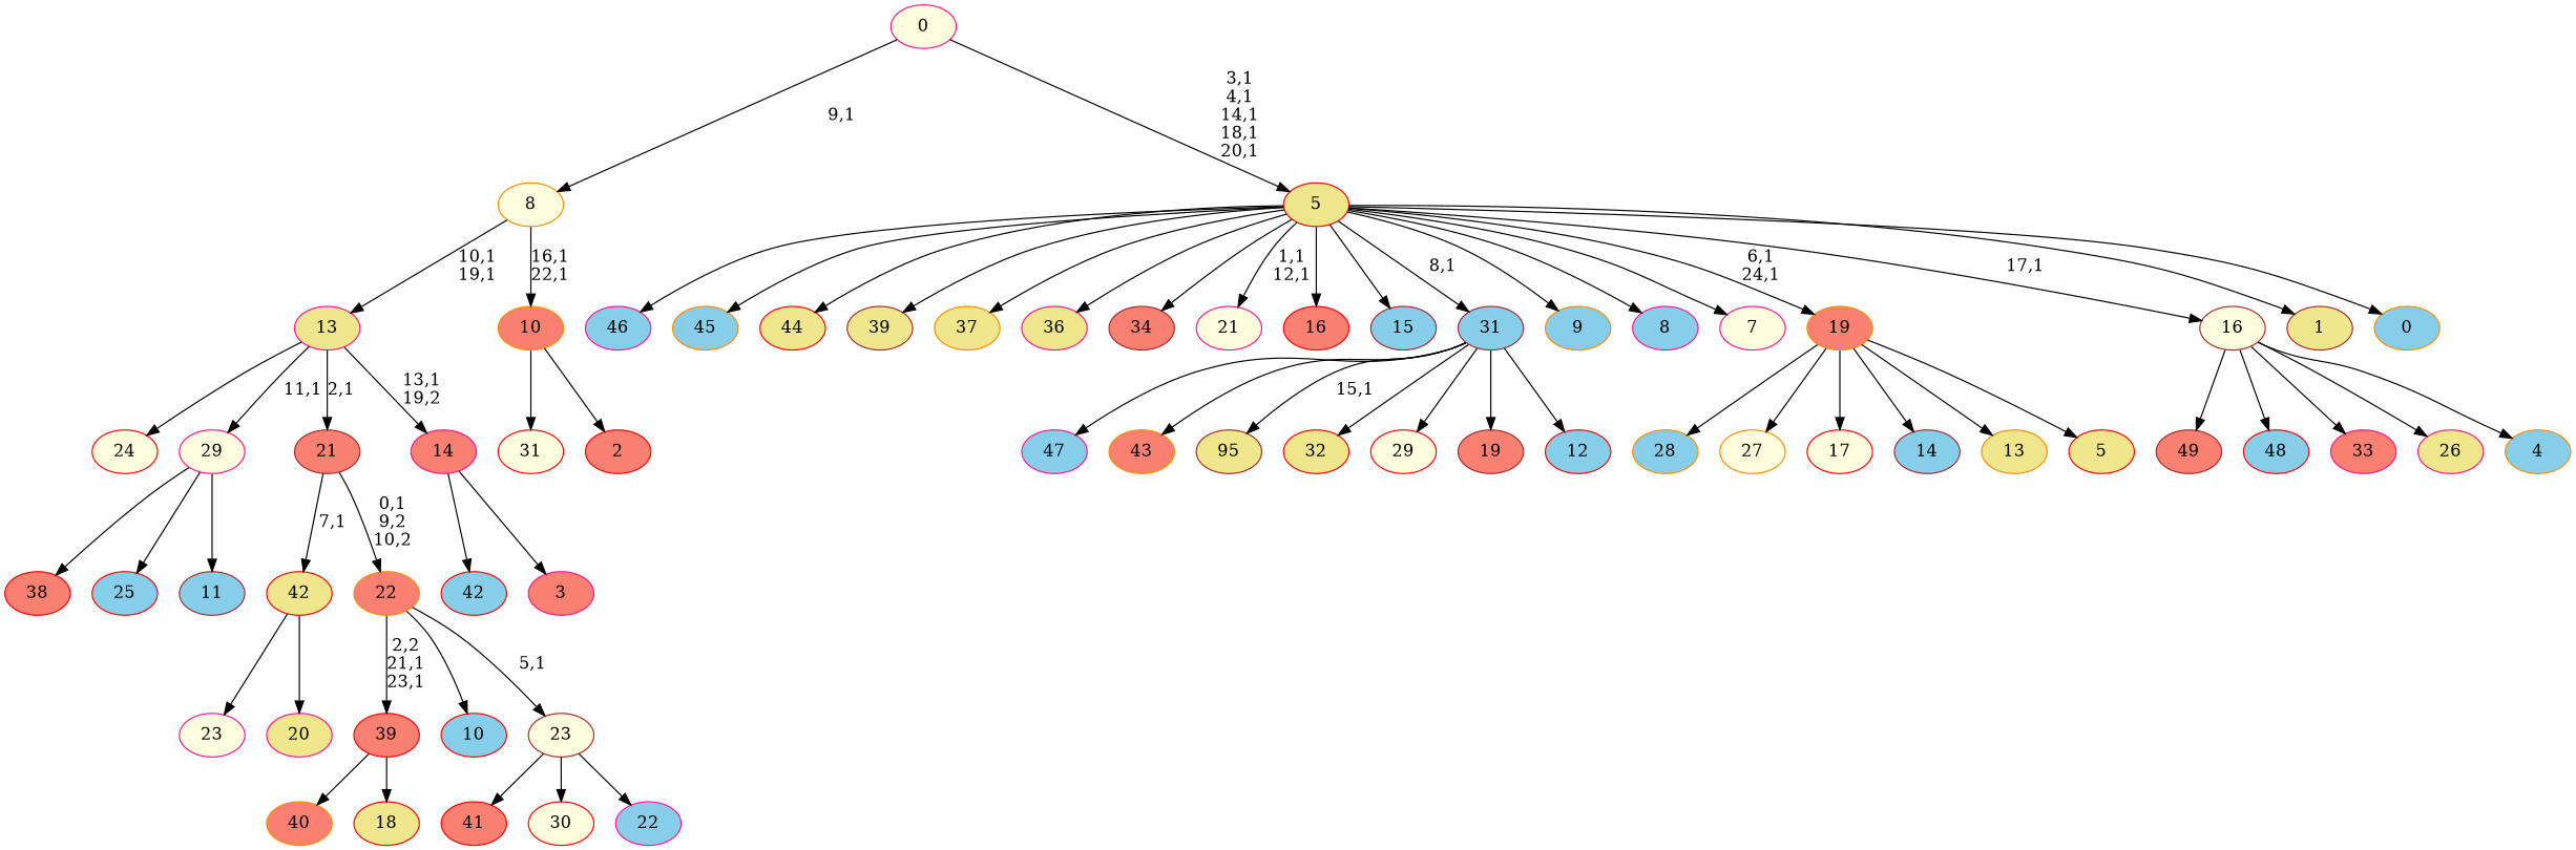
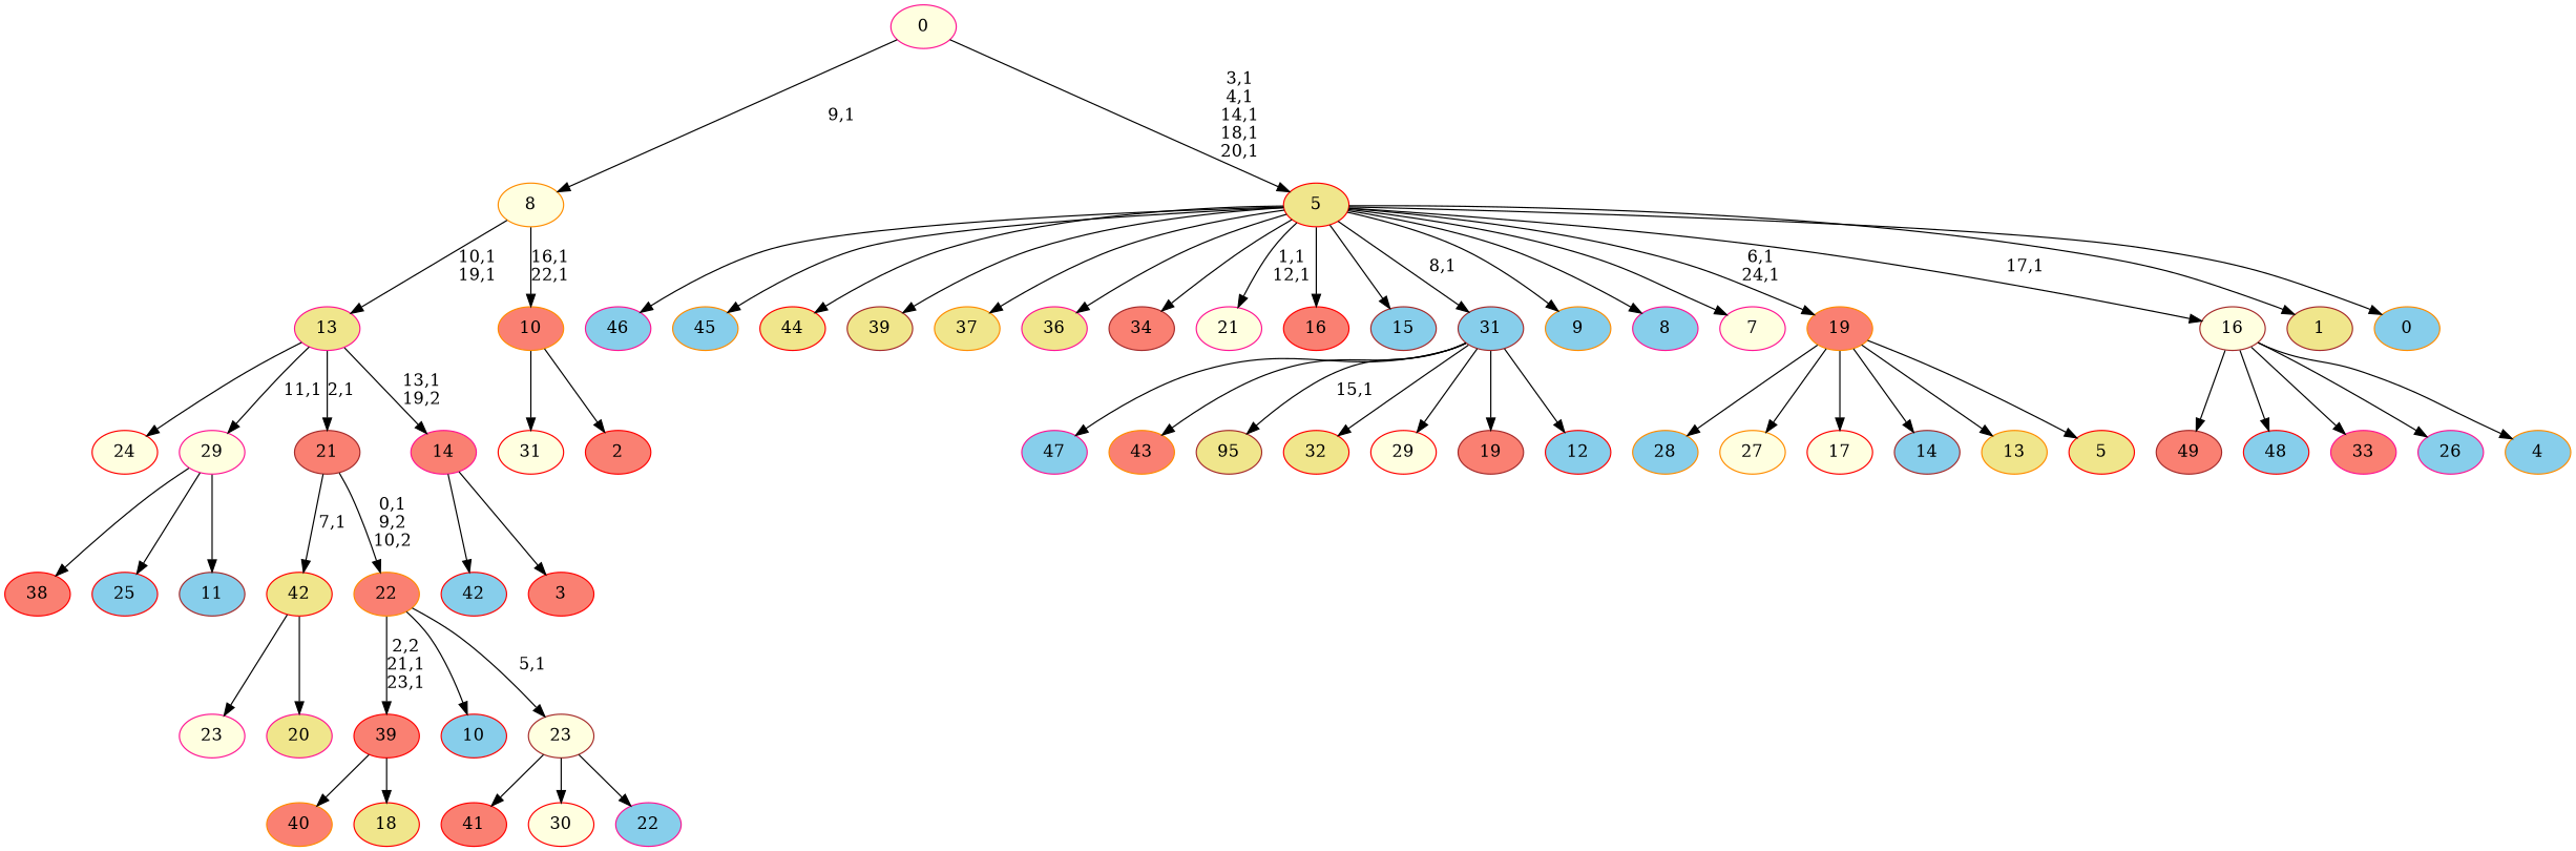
  digraph {
    node [color=red fillcolor=skyblue style=filled]
    n1 [color=brown fillcolor=salmon label=49]
    n2 [label=48]
    n3 [color=deeppink label=47]
    n4 [color=deeppink label=46]
    n5 [color=darkorange label=45]
    n6 [fillcolor=khaki label=44]
    n7 [color=darkorange fillcolor=salmon label=43]
    n8 [label=42]
    n9 [fillcolor=salmon label=41]
    n10 [color=darkorange fillcolor=salmon label=40]
    n11 [color=brown fillcolor=khaki label=39]
    n12 [fillcolor=salmon label=38]
    n13 [color=darkorange fillcolor=khaki label=37]
    n14 [color=deeppink fillcolor=khaki label=36]
    n15 [color=brown fillcolor=khaki label=95]
    n16 [color=brown fillcolor=salmon label=34]
    n17 [color=deeppink fillcolor=salmon label=33]
    n18 [fillcolor=khaki label=32]
    n19 [fillcolor=lightyellow label=31]
    n20 [fillcolor=lightyellow label=30]
    n21 [fillcolor=lightyellow label=29]
    n22 [color=darkorange label=28]
    n23 [color=darkorange fillcolor=lightyellow label=27]
-   n24 [color=deeppink fillcolor=khaki label=26]
+   n24 [color=deeppink label=26]
    n25 [label=25]
    n26 [fillcolor=lightyellow label=24]
    n27 [color=deeppink fillcolor=lightyellow label=23]
    n28 [color=deeppink label=22]
    n29 [color=deeppink fillcolor=lightyellow label=21]
    n30 [color=deeppink fillcolor=khaki label=20]
    42 [fillcolor=khaki]
    n32 [color=brown fillcolor=salmon label=19]
    n33 [fillcolor=khaki label=18]
    39 [fillcolor=salmon]
    n35 [fillcolor=lightyellow label=17]
    n36 [fillcolor=salmon label=16]
    n37 [color=brown label=15]
    n38 [color=brown label=14]
    n39 [color=darkorange fillcolor=khaki label=13]
    n40 [label=12]
    31 [color=brown]
    n42 [color=brown label=11]
    29 [color=deeppink fillcolor=lightyellow]
    n44 [label=10]
    n45 [color=darkorange label=9]
    n46 [color=deeppink label=8]
    n47 [color=deeppink fillcolor=lightyellow label=7]
    23 [color=brown fillcolor=lightyellow]
    22 [color=darkorange fillcolor=salmon]
    21 [color=brown fillcolor=salmon]
    n51 [fillcolor=khaki label=5]
    19 [color=darkorange fillcolor=salmon]
    n53 [color=darkorange label=4]
    16 [color=brown fillcolor=lightyellow]
-   n55 [color=deeppink fillcolor=salmon label=3]
+   n55 [fillcolor=salmon label=3]
    14 [color=deeppink fillcolor=salmon]
    13 [color=deeppink fillcolor=khaki]
    n58 [fillcolor=salmon label=2]
    10 [color=darkorange fillcolor=salmon]
    8 [color=darkorange fillcolor=lightyellow]
    n61 [color=brown fillcolor=khaki label=1]
    n62 [color=darkorange label=0]
    5 [fillcolor=khaki]
    0 [color=deeppink fillcolor=lightyellow]
    42 -> n27
    42 -> n30
    39 -> n10
    39 -> n33
    31 -> n3
    31 -> n7
    31 -> n15 [label="15,1"]
    31 -> n18
    31 -> n21
    31 -> n32
    31 -> n40
    29 -> n12
    29 -> n25
    29 -> n42
    23 -> n9
    23 -> n20
    23 -> n28
    22 -> 39 [label="2,2\n21,1\n23,1"]
    22 -> n44
    22 -> 23 [label="5,1"]
    21 -> 42 [label="7,1"]
    21 -> 22 [label="0,1\n9,2\n10,2"]
    19 -> n22
    19 -> n23
    19 -> n35
    19 -> n38
    19 -> n39
    19 -> n51
    16 -> n1
    16 -> n2
    16 -> n17
    16 -> n24
    16 -> n53
    14 -> n8
    14 -> n55
    13 -> n26
    13 -> 29 [label="11,1"]
    13 -> 21 [label="2,1"]
    13 -> 14 [label="13,1\n19,2"]
    10 -> n19
    10 -> n58
    8 -> 13 [label="10,1\n19,1"]
    8 -> 10 [label="16,1\n22,1"]
    5 -> n4
    5 -> n5
    5 -> n6
    5 -> n11
    5 -> n13
    5 -> n14
    5 -> n16
    5 -> n29 [label="1,1\n12,1"]
    5 -> n36
    5 -> n37
    5 -> 31 [label="8,1"]
    5 -> n45
    5 -> n46
    5 -> n47
    5 -> 19 [label="6,1\n24,1"]
    5 -> 16 [label="17,1"]
    5 -> n61
    5 -> n62
    0 -> 8 [label="9,1"]
    0 -> 5 [label="3,1\n4,1\n14,1\n18,1\n20,1"]
  }
